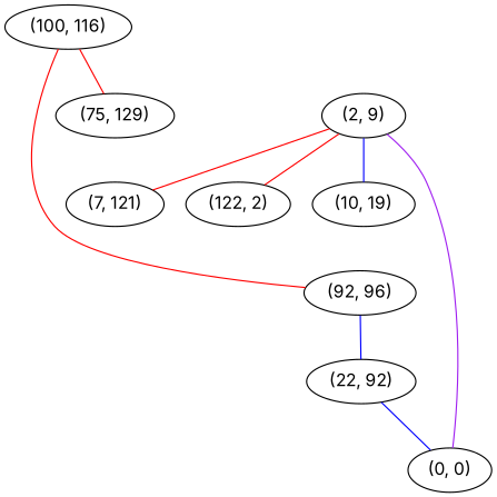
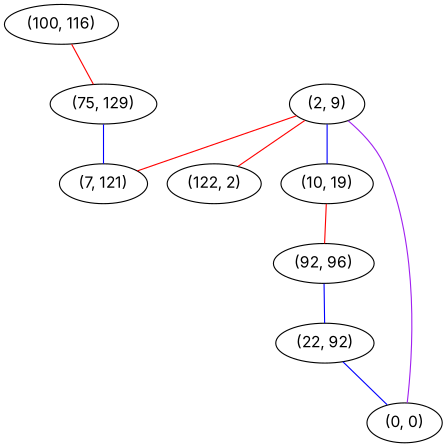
  graph {
    fontname=Inter
    node [fontname=Inter]
    edge [color=red fontname=Inter weight=1]
    "(100, 116)"
    "(75, 129)"
    "(92, 96)"
    "(7, 121)"
    "(22, 92)"
    "(2, 9)"
    "(10, 19)"
    "(0, 0)"
    "(122, 2)"
    "(100, 116)" -- "(75, 129)"
-   "(100, 116)" -- "(92, 96)"
+   "(10, 19)" -- "(92, 96)"
+   "(75, 129)" -- "(7, 121)" [color=blue weight=3]
    "(92, 96)" -- "(22, 92)" [color=blue]
    "(22, 92)" -- "(0, 0)" [color=blue weight=3]
    "(2, 9)" -- "(7, 121)"
    "(2, 9)" -- "(10, 19)" [color=blue weight=3]
    "(2, 9)" -- "(0, 0)" [color=purple weight=4]
    "(2, 9)" -- "(122, 2)" [weight=3]
  }
